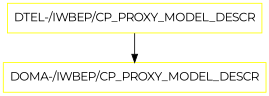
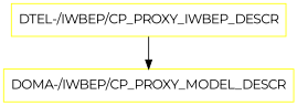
  digraph {
    fontname=Montserrat
    node [color=yellow shape=box fontname=Montserrat]
-   "DTEL-/IWBEP/CP_PROXY_MODEL_DESCR"
+   "DTEL-/IWBEP/CP_PROXY_MODEL_DESCR" [label="DTEL-/IWBEP/CP_PROXY_IWBEP_DESCR"]
    "DOMA-/IWBEP/CP_PROXY_MODEL_DESCR"
    "DTEL-/IWBEP/CP_PROXY_MODEL_DESCR" -> "DOMA-/IWBEP/CP_PROXY_MODEL_DESCR" [fontname=Montserrat]
  }
